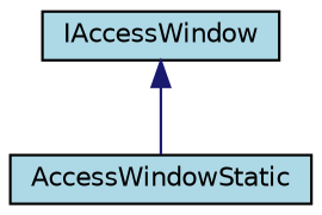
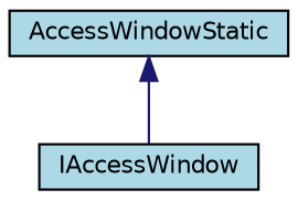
  digraph {
    node [color=black fillcolor=lightblue fontname=Helvetica fontsize=10 shape=record style=filled]
    n1 [fontcolor=black height=0.2 label=AccessWindowStatic width=0.4]
    n2 [height=0.2 label=IAccessWindow width=0.4]
-   n2 -> n1 [color=midnightblue dir=back fontname=Helvetica fontsize=10 labelfontname=Helvetica labelfontsize=10 style=solid]
+   n1 -> n2 [color=midnightblue dir=back fontname=Helvetica fontsize=10 labelfontname=Helvetica labelfontsize=10 style=solid]
  }
